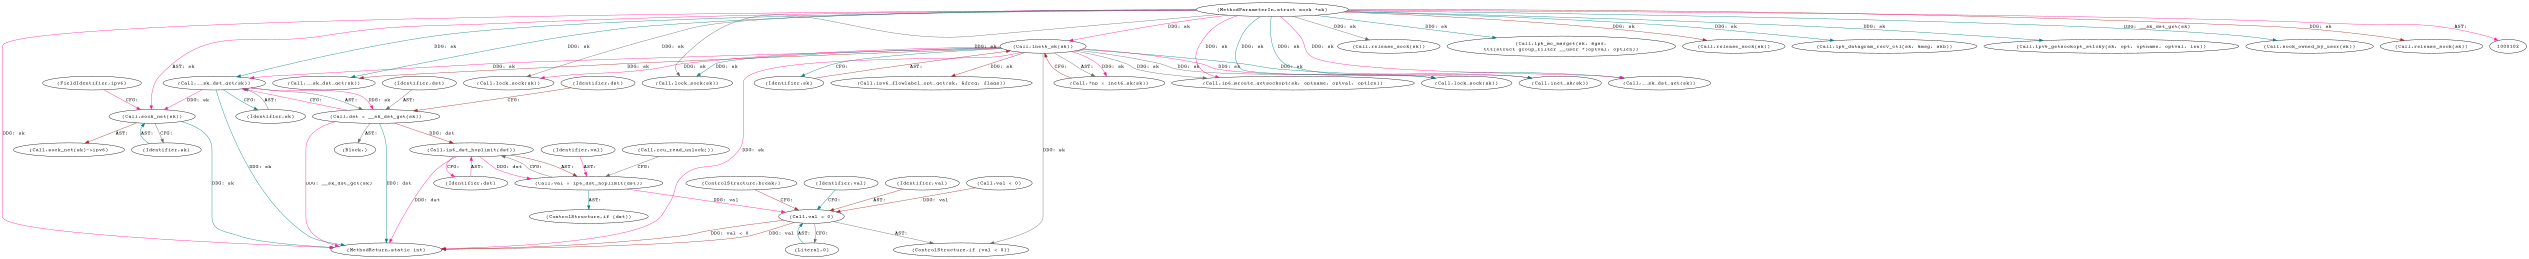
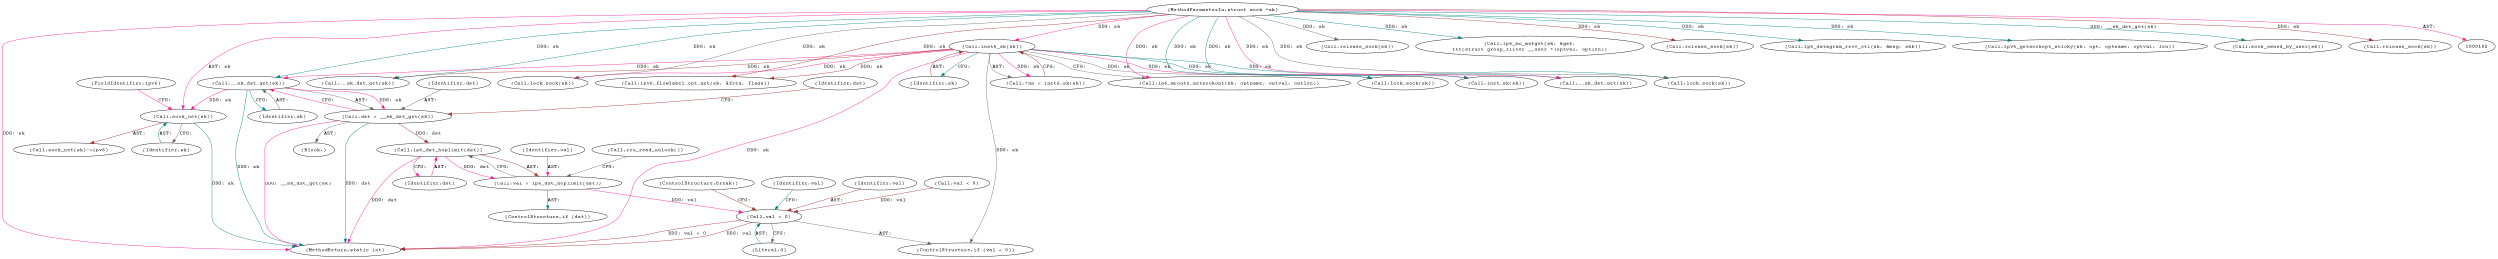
  digraph {
    fontname="Courier Prime"
    node [fontname="Courier Prime"]
    edge [color=deeppink fontname="Courier Prime"]
    n1 [label="(Call,__sk_dst_get(sk))"]
    n2 [label="(Call,dst = __sk_dst_get(sk))"]
    n3 [label="(Call,sock_net(sk))"]
    n4 [label="(Identifier,sk)"]
    n5 [label="(MethodReturn,static int)"]
    n6 [label="(Call,ip6_dst_hoplimit(dst))"]
    n7 [label="(Block,)"]
    n8 [label="(Identifier,sk)"]
    n9 [label="(Call,sock_net(sk)->ipv6)"]
    n10 [label="(Call,inet6_sk(sk))"]
    n11 [label="(Call,__sk_dst_get(sk))"]
    n12 [label="(Call,lock_sock(sk))"]
    n13 [label="(Call,ipv6_flowlabel_opt_get(sk, &freq, flags))"]
    n14 [label="(Call,*np = inet6_sk(sk))"]
    n15 [label="(Call,__sk_dst_get(sk))"]
    n16 [label="(Call,lock_sock(sk))"]
    n17 [label="(Call,ip6_mroute_getsockopt(sk, optname, optval, optlen))"]
    n18 [label="(Call,lock_sock(sk))"]
    n19 [label="(Identifier,sk)"]
    n20 [label="(Call,inet_sk(sk))"]
    n21 [label="(ControlStructure,if (val < 0))"]
    n22 [label="(MethodParameterIn,struct sock *sk)"]
    n23 [label="(Call,release_sock(sk))"]
    n24 [label="(Call,ip6_mc_msfget(sk, &gsf,\n\t\t\t(struct group_filter __user *)optval, optlen))"]
    n25 [label="(Call,release_sock(sk))"]
    n26 [label="(Call,ip6_datagram_recv_ctl(sk, &msg, skb))"]
    n27 [label="(Call,ipv6_getsockopt_sticky(sk, opt, optname, optval, len))"]
    n28 [label="(Call,sock_owned_by_user(sk))"]
    n29 [label="(Call,release_sock(sk))"]
    1000102
    n31 [label="(Call,val = ip6_dst_hoplimit(dst))"]
    n32 [label="(Identifier,dst)"]
    n33 [label="(Call,val < 0)"]
    n34 [label="(ControlStructure,if (dst))"]
    n35 [label="(Literal,0)"]
    n36 [label="(Identifier,dst)"]
    n37 [label="(Identifier,val)"]
    n38 [label="(Identifier,val)"]
    n39 [label="(Call,val < 0)"]
    n40 [label="(Identifier,dst)"]
    n41 [label="(Identifier,val)"]
    n42 [label="(FieldIdentifier,ipv6)"]
    n43 [label="(Call,rcu_read_unlock())"]
    n44 [label="(ControlStructure,break;)"]
    n1 -> n2 [color=gray40 label="AST: "]
    n1 -> n2 [label="DDG: sk"]
    n1 -> n3 [label="DDG: sk"]
    n1 -> n4 [color=teal label="CFG: "]
    n1 -> n5 [color=teal label="DDG: sk"]
    n2 -> n1 [label="CFG: "]
    n2 -> n5 [color=teal label="DDG: dst"]
    n2 -> n5 [label="DDG: __sk_dst_get(sk)"]
    n2 -> n6 [color=brown label="DDG: dst"]
    n2 -> n7 [color=gray40 label="AST: "]
    n3 -> n5 [color=teal label="DDG: sk"]
    n3 -> n8 [color=gray40 label="CFG: "]
    n3 -> n9 [color=brown label="AST: "]
    n4 -> n1 [color=gray40 label="AST: "]
    n6 -> n5 [label="DDG: dst"]
    n6 -> n31 [color=brown label="AST: "]
    n6 -> n31 [label="DDG: dst"]
    n6 -> n32 [label="CFG: "]
    n8 -> n3 [color=teal label="AST: "]
    n10 -> n1 [label="DDG: sk"]
    n10 -> n5 [label="DDG: sk"]
    n10 -> n11 [color=brown label="DDG: sk"]
    n10 -> n12 [label="DDG: sk"]
    n10 -> n13 [color=brown label="DDG: sk"]
    n10 -> n14 [color=gray40 label="AST: "]
    n10 -> n14 [label="DDG: sk"]
    n10 -> n15 [color=teal label="DDG: sk"]
    n10 -> n16 [color=teal label="DDG: sk"]
-   n10 -> n17 [color=gray40 label="DDG: sk"]
+   n10 -> n17 [color=gray40 label="CFG: "]
    n10 -> n18 [color=gray40 label="DDG: sk"]
    n10 -> n19 [color=teal label="CFG: "]
    n10 -> n20 [label="DDG: sk"]
    n10 -> n21 [color=gray40 label="DDG: sk"]
    n14 -> n10 [color=brown label="CFG: "]
    n19 -> n10 [color=brown label="AST: "]
    n22 -> n1 [color=teal label="DDG: sk"]
    n22 -> n3 [label="AST: sk"]
    n22 -> n5 [label="DDG: sk"]
    n22 -> n10 [label="DDG: sk"]
    n22 -> n11 [color=teal label="DDG: sk"]
    n22 -> n12 [color=gray40 label="DDG: sk"]
+   n22 -> n13 [color=brown label="DDG: sk"]
    n22 -> n15 [label="DDG: sk"]
    n22 -> n16 [color=gray40 label="DDG: sk"]
    n22 -> n17 [label="DDG: sk"]
    n22 -> n18 [color=teal label="DDG: sk"]
    n22 -> n20 [color=teal label="DDG: sk"]
    n22 -> n23 [color=gray40 label="DDG: sk"]
    n22 -> n24 [color=teal label="DDG: sk"]
    n22 -> n25 [color=brown label="DDG: sk"]
    n22 -> n26 [color=teal label="DDG: sk"]
    n22 -> n27 [color=teal label="DDG: sk"]
    n22 -> n28 [color=teal label="DDG: __sk_dst_get(sk)"]
    n22 -> n29 [color=brown label="DDG: sk"]
    n22 -> 1000102 [label="AST: "]
    n31 -> n6 [color=gray40 label="CFG: "]
    n31 -> n33 [label="DDG: val"]
    n31 -> n34 [color=teal label="AST: "]
    n32 -> n6 [label="AST: "]
    n33 -> n5 [color=brown label="DDG: val < 0"]
    n33 -> n5 [color=brown label="DDG: val"]
    n33 -> n21 [color=gray40 label="AST: "]
    n33 -> n35 [color=gray40 label="CFG: "]
    n35 -> n33 [color=teal label="AST: "]
    n36 -> n2 [color=gray40 label="AST: "]
    n37 -> n33 [color=teal label="CFG: "]
    n38 -> n33 [color=brown label="AST: "]
    n39 -> n33 [color=brown label="DDG: val"]
    n40 -> n2 [color=brown label="CFG: "]
    n41 -> n31 [label="AST: "]
    n42 -> n3 [label="CFG: "]
    n43 -> n31 [color=gray40 label="CFG: "]
    n44 -> n33 [color=brown label="CFG: "]
  }
